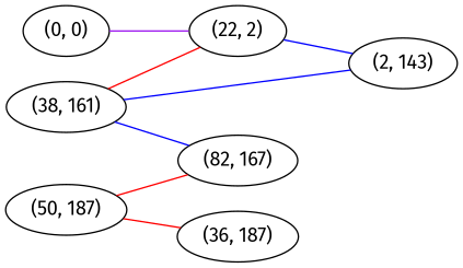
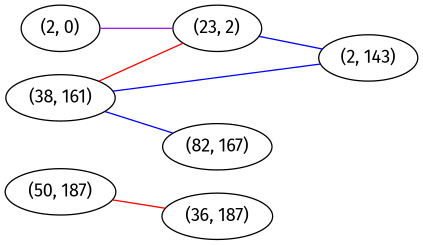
  graph {
    fontname="Fira Sans"
    rankdir=LR
    node [fontname="Fira Sans"]
    edge [color=blue fontname="Fira Sans" weight=3]
-   "(0, 0)"
-   "(23, 2)" [label="(22, 2)"]
+   "(0, 0)" [label="(2, 0)"]
+   "(23, 2)"
    "(2, 143)"
    "(38, 161)"
    "(82, 167)"
    "(50, 187)"
    "(36, 187)"
    "(0, 0)" -- "(23, 2)" [color=purple weight=4]
    "(23, 2)" -- "(2, 143)"
    "(38, 161)" -- "(23, 2)" [color=red weight=1]
    "(38, 161)" -- "(2, 143)"
    "(38, 161)" -- "(82, 167)"
-   "(50, 187)" -- "(82, 167)" [color=red weight=1]
    "(50, 187)" -- "(36, 187)" [color=red weight=1]
  }
